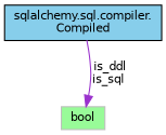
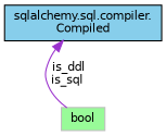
  digraph {
    node [fontname=Helvetica fontsize=10 shape=record style=filled]
    n1 [color=black fillcolor=skyblue fontcolor=black height=0.2 label="sqlalchemy.sql.compiler.\lCompiled" width=0.4]
    n2 [color=grey75 fillcolor=palegreen height=0.2 label=bool width=0.4]
-   n2 -> n1 [color=darkorchid3 dir=back fontname=Helvetica fontsize=10 label=" is_ddl\nis_sql" labelfontname=Helvetica labelfontsize=10 style=solid]
+   n1 -> n2 [color=darkorchid3 dir=back fontname=Helvetica fontsize=10 label=" is_ddl\nis_sql" labelfontname=Helvetica labelfontsize=10 style=solid]
  }
